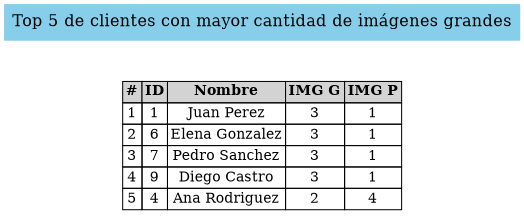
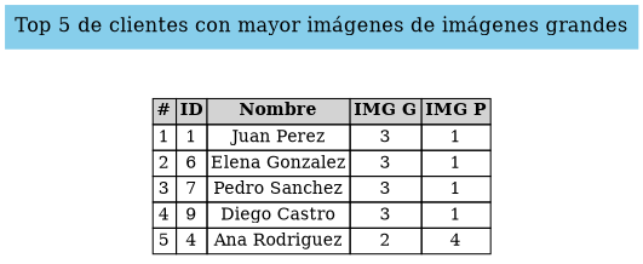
  digraph {
-   n1 [fontsize=16 label="Top 5 de clientes con mayor cantidad de imágenes grandes" shape=none style=filled fillcolor=skyblue]
+   n1 [fontsize=16 label="Top 5 de clientes con mayor imágenes de imágenes grandes" shape=none style=filled fillcolor=skyblue]
    n2 [label=< <table border="0" cellborder="1" cellspacing="0"> <tr><td bgcolor="lightgray"><b>#</b></td><td bgcolor="lightgray"><b>ID</b></td><td bgcolor="lightgray"><b>Nombre</b></td><td bgcolor="lightgray"><b>IMG G</b></td><td bgcolor="lightgray"><b>IMG P</b></td></tr> <tr><td>1</td><td>1</td><td>Juan Perez</td><td>3</td><td>1</td></tr> <tr><td>2</td><td>6</td><td>Elena Gonzalez</td><td>3</td><td>1</td></tr> <tr><td>3</td><td>7</td><td>Pedro Sanchez</td><td>3</td><td>1</td></tr> <tr><td>4</td><td>9</td><td>Diego Castro</td><td>3</td><td>1</td></tr> <tr><td>5</td><td>4</td><td>Ana Rodriguez</td><td>2</td><td>4</td></tr> </table> > shape=plaintext]
    n1 -> n2 [style=invis]
  }
